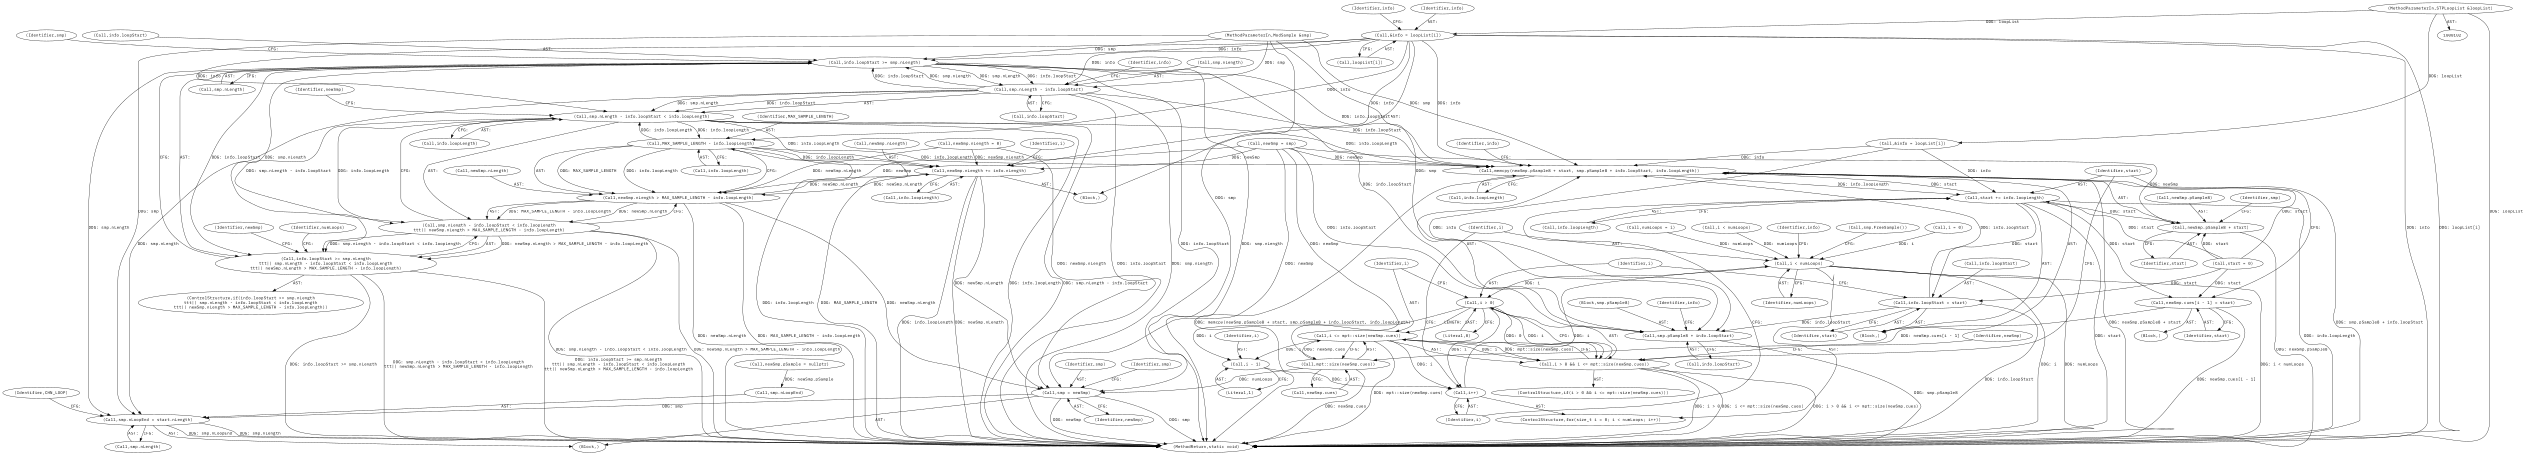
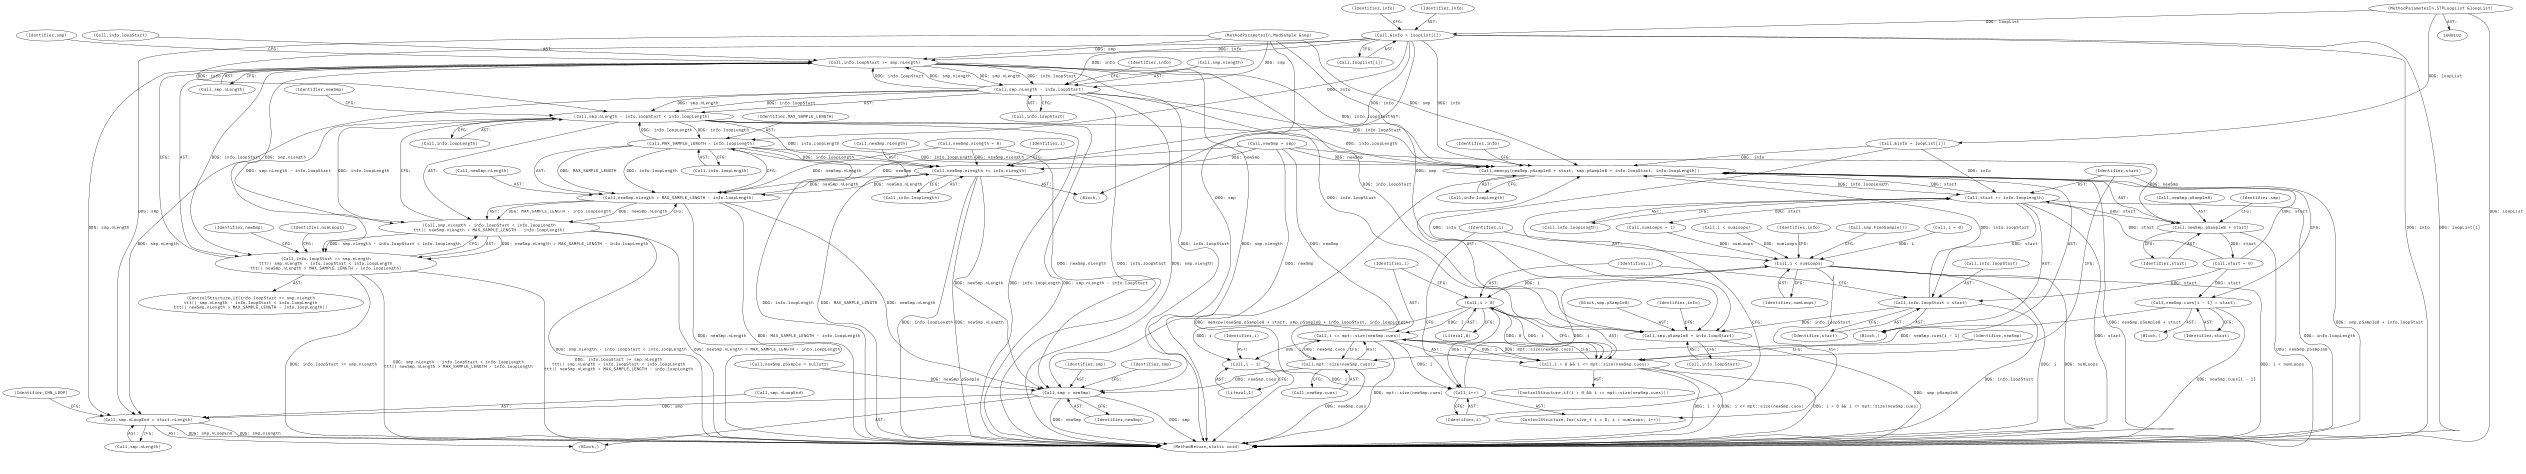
  digraph {
    fontname="IBM Plex Mono"
    node [fontname="IBM Plex Mono"]
    edge [fontname="IBM Plex Mono"]
    n1 [label="(Call,&info = loopList[i])"]
    n2 [label="(Call,info.loopStart >= smp.nLength)"]
    n3 [label="(Call,smp.nLength - info.loopStart)"]
    n4 [label="(Call,smp.nLength - info.loopStart < info.loopLength)"]
    n5 [label="(Call,MAX_SAMPLE_LENGTH - info.loopLength)"]
    n6 [label="(Call,newSmp.nLength += info.nLength)"]
    n7 [label="(Call,memcpy(newSmp.pSample8 + start, smp.pSample8 + info.loopStart, info.loopLength))"]
    n8 [label="(Block,)"]
    n9 [label="(MethodReturn,static void)"]
    n10 [label="(Call,loopList[i])"]
    n11 [label="(Call,info.loopStart >= smp.nLength\n\t\t\t|| smp.nLength - info.loopStart < info.loopLength\n\t\t\t|| newSmp.nLength > MAX_SAMPLE_LENGTH - info.loopLength)"]
    n12 [label="(Call,smp.nLoopEnd = start.nLength)"]
    n13 [label="(Call,smp.pSample8 + info.loopStart)"]
    n14 [label="(Call,smp.nLength)"]
    n15 [label="(Call,info.loopStart)"]
    n16 [label="(Call,smp.nLength - info.loopStart < info.loopLength\n\t\t\t|| newSmp.nLength > MAX_SAMPLE_LENGTH - info.loopLength)"]
    n17 [label="(Call,info.loopLength)"]
    n18 [label="(Call,newSmp.nLength > MAX_SAMPLE_LENGTH - info.loopLength)"]
    n19 [label="(Call,info.loopLength)"]
    n20 [label="(Call,smp = newSmp)"]
    n21 [label="(Call,info.loopLength)"]
    n22 [label="(Call,start += info.loopLength)"]
    n23 [label="(Block,)"]
    n24 [label="(Call,info.loopLength)"]
    n25 [label="(MethodParameterIn,STPLoopList &loopList)"]
    n26 [label="(Call,&info = loopList[i])"]
    1000102
    n28 [label="(ControlStructure,if(info.loopStart >= smp.nLength\n\t\t\t|| smp.nLength - info.loopStart < info.loopLength\n\t\t\t|| newSmp.nLength > MAX_SAMPLE_LENGTH - info.loopLength))"]
    n29 [label="(Block,)"]
    n30 [label="(Call,smp.nLength)"]
    n31 [label="(Call,info.loopStart)"]
    n32 [label="(Identifier,newSmp)"]
    n33 [label="(Call,newSmp.pSample8 + start)"]
    n34 [label="(Call,info.loopStart = start)"]
    n35 [label="(Call,newSmp.cues[i - 1] = start)"]
    n36 [label="(Call,info.loopLength)"]
    n37 [label="(Identifier,start)"]
    n38 [label="(Identifier,start)"]
    n39 [label="(Call,mpt::size(newSmp.cues))"]
    n40 [label="(Identifier,start)"]
    n41 [label="(Block,)"]
    n42 [label="(Call,i <= mpt::size(newSmp.cues))"]
    n43 [label="(Call,newSmp.cues)"]
    n44 [label="(Call,i++)"]
    n45 [label="(Call,i > 0 && i <= mpt::size(newSmp.cues))"]
    n46 [label="(Call,i - 1)"]
    n47 [label="(Call,i < numLoops)"]
    n48 [label="(Identifier,i)"]
    n49 [label="(ControlStructure,for(size_t i = 0; i < numLoops; i++))"]
    n50 [label="(Call,i > 0)"]
    n51 [label="(ControlStructure,if(i > 0 && i <= mpt::size(newSmp.cues)))"]
    n52 [label="(Literal,1)"]
    n53 [label="(Identifier,numLoops)"]
    n54 [label="(Literal,0)"]
    n55 [label="(Call,newSmp.pSample8)"]
    n56 [label="(Identifier,newSmp)"]
    n57 [label="(Call,smp.FreeSample())"]
    n58 [label="(Call,i = 0)"]
    n59 [label="(Block,smp.pSample8)"]
    n60 [label="(Identifier,smp)"]
    n61 [label="(Identifier,info)"]
    n62 [label="(Identifier,smp)"]
    n63 [label="(Call,newSmp.nLength = 0)"]
    n64 [label="(Identifier,info)"]
    n65 [label="(Identifier,newSmp)"]
    n66 [label="(Call,newSmp = smp)"]
    n67 [label="(Identifier,i)"]
    n68 [label="(Identifier,newSmp)"]
    n69 [label="(Call,newSmp.pSample = nullptr)"]
    n70 [label="(Call,start = 0)"]
    n71 [label="(Call,smp.nLoopEnd)"]
    n72 [label="(Identifier,i)"]
    n73 [label="(Identifier,smp)"]
    n74 [label="(Identifier,smp)"]
    n75 [label="(Identifier,CHN_LOOP)"]
    n76 [label="(Call,newSmp.nLength)"]
    n77 [label="(Identifier,start)"]
    n78 [label="(Identifier,i)"]
    n79 [label="(Identifier,info)"]
    n80 [label="(Call,info.loopStart)"]
    n81 [label="(Call,i < numLoops)"]
    n82 [label="(Identifier,info)"]
    n83 [label="(Identifier,info)"]
    n84 [label="(Identifier,info)"]
    n85 [label="(Identifier,MAX_SAMPLE_LENGTH)"]
    n86 [label="(Call,smp.nLength)"]
    n87 [label="(MethodParameterIn,ModSample &smp)"]
    n88 [label="(Call,numLoops = i)"]
    n89 [label="(Identifier,i)"]
    n90 [label="(Identifier,i)"]
    n91 [label="(Call,newSmp.nLength)"]
    n92 [label="(Identifier,numLoops)"]
    n93 [label="(Call,info.loopStart)"]
    n1 -> n2 [label="DDG: info"]
    n1 -> n3 [label="DDG: info"]
    n1 -> n4 [label="DDG: info"]
    n1 -> n5 [label="DDG: info"]
    n1 -> n6 [label="DDG: info"]
    n1 -> n7 [label="DDG: info"]
    n1 -> n8 [label="AST: "]
    n1 -> n9 [label="DDG: info"]
    n1 -> n9 [label="DDG: loopList[i]"]
    n1 -> n10 [label="CFG: "]
    n2 -> n3 [label="DDG: smp.nLength"]
    n2 -> n3 [label="DDG: info.loopStart"]
    n2 -> n7 [label="DDG: info.loopStart"]
    n2 -> n9 [label="DDG: info.loopStart"]
    n2 -> n9 [label="DDG: smp.nLength"]
    n2 -> n11 [label="AST: "]
    n2 -> n11 [label="DDG: info.loopStart"]
    n2 -> n11 [label="DDG: smp.nLength"]
    n2 -> n12 [label="DDG: smp.nLength"]
    n2 -> n13 [label="DDG: info.loopStart"]
    n2 -> n14 [label="CFG: "]
    n3 -> n2 [label="DDG: info.loopStart"]
    n3 -> n2 [label="DDG: smp.nLength"]
    n3 -> n4 [label="AST: "]
    n3 -> n4 [label="DDG: smp.nLength"]
    n3 -> n4 [label="DDG: info.loopStart"]
    n3 -> n7 [label="DDG: info.loopStart"]
    n3 -> n9 [label="DDG: info.loopStart"]
    n3 -> n9 [label="DDG: smp.nLength"]
    n3 -> n12 [label="DDG: smp.nLength"]
-   n66 -> n13 [label="DDG: info.loopStart"]
+   n3 -> n13 [label="DDG: info.loopStart"]
    n3 -> n15 [label="CFG: "]
    n4 -> n5 [label="DDG: info.loopLength"]
    n4 -> n6 [label="DDG: info.loopLength"]
    n4 -> n7 [label="DDG: info.loopLength"]
    n4 -> n9 [label="DDG: smp.nLength - info.loopStart"]
    n4 -> n9 [label="DDG: info.loopLength"]
    n4 -> n16 [label="AST: "]
    n4 -> n16 [label="DDG: smp.nLength - info.loopStart"]
    n4 -> n16 [label="DDG: info.loopLength"]
    n4 -> n17 [label="CFG: "]
    n5 -> n4 [label="DDG: info.loopLength"]
    n5 -> n6 [label="DDG: info.loopLength"]
    n5 -> n7 [label="DDG: info.loopLength"]
    n5 -> n9 [label="DDG: info.loopLength"]
    n5 -> n9 [label="DDG: MAX_SAMPLE_LENGTH"]
    n5 -> n18 [label="AST: "]
    n5 -> n18 [label="DDG: MAX_SAMPLE_LENGTH"]
    n5 -> n18 [label="DDG: info.loopLength"]
    n5 -> n19 [label="CFG: "]
    n6 -> n8 [label="AST: "]
    n6 -> n9 [label="DDG: newSmp.nLength"]
    n6 -> n9 [label="DDG: info.loopLength"]
    n6 -> n18 [label="DDG: newSmp.nLength"]
    n6 -> n20 [label="DDG: newSmp.nLength"]
    n6 -> n21 [label="CFG: "]
    n7 -> n9 [label="DDG: smp.pSample8 + info.loopStart"]
    n7 -> n9 [label="DDG: memcpy(newSmp.pSample8 + start, smp.pSample8 + info.loopStart, info.loopLength)"]
    n7 -> n9 [label="DDG: newSmp.pSample8 + start"]
    n7 -> n22 [label="DDG: info.loopLength"]
    n7 -> n23 [label="AST: "]
    n7 -> n24 [label="CFG: "]
    n10 -> n1 [label="AST: "]
    n11 -> n2 [label="CFG: "]
    n11 -> n9 [label="DDG: info.loopStart >= smp.nLength"]
    n11 -> n9 [label="DDG: smp.nLength - info.loopStart < info.loopLength\n\t\t\t|| newSmp.nLength > MAX_SAMPLE_LENGTH - info.loopLength"]
    n11 -> n9 [label="DDG: info.loopStart >= smp.nLength\n\t\t\t|| smp.nLength - info.loopStart < info.loopLength\n\t\t\t|| newSmp.nLength > MAX_SAMPLE_LENGTH - info.loopLength"]
    n11 -> n16 [label="CFG: "]
    n11 -> n28 [label="AST: "]
    n12 -> n9 [label="DDG: smp.nLoopEnd"]
    n12 -> n9 [label="DDG: smp.nLength"]
    n12 -> n29 [label="AST: "]
    n12 -> n30 [label="CFG: "]
    n13 -> n7 [label="AST: "]
    n13 -> n9 [label="DDG: smp.pSample8"]
    n13 -> n31 [label="CFG: "]
    n14 -> n2 [label="AST: "]
    n15 -> n3 [label="AST: "]
    n16 -> n4 [label="CFG: "]
    n16 -> n9 [label="DDG: smp.nLength - info.loopStart < info.loopLength"]
    n16 -> n9 [label="DDG: newSmp.nLength > MAX_SAMPLE_LENGTH - info.loopLength"]
    n16 -> n11 [label="AST: "]
    n16 -> n11 [label="DDG: smp.nLength - info.loopStart < info.loopLength"]
    n16 -> n11 [label="DDG: newSmp.nLength > MAX_SAMPLE_LENGTH - info.loopLength"]
    n16 -> n18 [label="CFG: "]
    n17 -> n4 [label="AST: "]
    n18 -> n5 [label="CFG: "]
    n18 -> n6 [label="DDG: newSmp.nLength"]
    n18 -> n9 [label="DDG: newSmp.nLength"]
    n18 -> n9 [label="DDG: MAX_SAMPLE_LENGTH - info.loopLength"]
    n18 -> n16 [label="AST: "]
    n18 -> n16 [label="DDG: newSmp.nLength"]
    n18 -> n16 [label="DDG: MAX_SAMPLE_LENGTH - info.loopLength"]
    n18 -> n20 [label="DDG: newSmp.nLength"]
    n19 -> n5 [label="AST: "]
    n20 -> n9 [label="DDG: newSmp"]
    n20 -> n9 [label="DDG: smp"]
    n20 -> n12 [label="DDG: smp"]
    n20 -> n29 [label="AST: "]
    n20 -> n32 [label="CFG: "]
    n21 -> n6 [label="AST: "]
    n22 -> n7 [label="DDG: start"]
    n22 -> n9 [label="DDG: start"]
    n22 -> n9 [label="DDG: info.loopLength"]
    n22 -> n23 [label="AST: "]
    n22 -> n33 [label="DDG: start"]
    n22 -> n34 [label="DDG: start"]
-   n22 -> n35 [label="DDG: start"]
+   n22 -> n88 [label="DDG: start"]
    n22 -> n36 [label="CFG: "]
    n24 -> n7 [label="AST: "]
    n25 -> n1 [label="DDG: loopList"]
    n25 -> n9 [label="DDG: loopList"]
    n25 -> n26 [label="DDG: loopList"]
    n25 -> 1000102 [label="AST: "]
    n26 -> n7 [label="DDG: info"]
    n26 -> n13 [label="DDG: info"]
    n26 -> n22 [label="DDG: info"]
    n30 -> n12 [label="AST: "]
    n31 -> n13 [label="AST: "]
    n32 -> n20 [label="AST: "]
    n33 -> n7 [label="AST: "]
    n33 -> n9 [label="DDG: newSmp.pSample8"]
    n33 -> n37 [label="CFG: "]
    n34 -> n7 [label="DDG: info.loopStart"]
    n34 -> n9 [label="DDG: info.loopStart"]
    n34 -> n13 [label="DDG: info.loopStart"]
    n34 -> n23 [label="AST: "]
    n34 -> n38 [label="CFG: "]
    n35 -> n9 [label="DDG: newSmp.cues[i - 1]"]
    n35 -> n39 [label="DDG: newSmp.cues[i - 1]"]
    n35 -> n40 [label="CFG: "]
    n35 -> n41 [label="AST: "]
    n36 -> n22 [label="AST: "]
    n37 -> n33 [label="AST: "]
    n38 -> n34 [label="AST: "]
    n39 -> n9 [label="DDG: newSmp.cues"]
-   n39 -> n20 [label="DDG: numLoops"]
+   n39 -> n20 [label="DDG: newSmp.cues"]
    n39 -> n42 [label="AST: "]
    n39 -> n42 [label="DDG: newSmp.cues"]
    n39 -> n43 [label="CFG: "]
    n40 -> n35 [label="AST: "]
    n42 -> n9 [label="DDG: mpt::size(newSmp.cues)"]
    n42 -> n39 [label="CFG: "]
    n42 -> n44 [label="DDG: i"]
    n42 -> n45 [label="AST: "]
    n42 -> n45 [label="DDG: i"]
    n42 -> n45 [label="DDG: mpt::size(newSmp.cues)"]
    n42 -> n46 [label="DDG: i"]
    n43 -> n39 [label="AST: "]
    n44 -> n47 [label="DDG: i"]
    n44 -> n48 [label="CFG: "]
    n44 -> n49 [label="AST: "]
    n45 -> n9 [label="DDG: i > 0 && i <= mpt::size(newSmp.cues)"]
    n45 -> n9 [label="DDG: i > 0"]
    n45 -> n9 [label="DDG: i <= mpt::size(newSmp.cues)"]
    n45 -> n42 [label="CFG: "]
    n45 -> n50 [label="CFG: "]
    n45 -> n51 [label="AST: "]
    n46 -> n44 [label="DDG: i"]
    n46 -> n52 [label="CFG: "]
    n47 -> n9 [label="DDG: i"]
    n47 -> n9 [label="DDG: numLoops"]
    n47 -> n9 [label="DDG: i < numLoops"]
    n47 -> n49 [label="AST: "]
    n47 -> n50 [label="DDG: i"]
    n47 -> n53 [label="CFG: "]
    n48 -> n22 [label="CFG: "]
    n48 -> n44 [label="AST: "]
-   n50 -> n42 [label="LENGTH: i"]
+   n50 -> n42 [label="DDG: i"]
    n50 -> n44 [label="DDG: i"]
    n50 -> n45 [label="AST: "]
    n50 -> n45 [label="DDG: i"]
    n50 -> n45 [label="DDG: 0"]
    n50 -> n46 [label="DDG: i"]
    n50 -> n54 [label="CFG: "]
    n52 -> n46 [label="AST: "]
    n53 -> n47 [label="AST: "]
    n54 -> n50 [label="AST: "]
    n55 -> n33 [label="AST: "]
    n56 -> n45 [label="CFG: "]
    n57 -> n47 [label="CFG: "]
    n58 -> n47 [label="DDG: i"]
    n59 -> n13 [label="AST: "]
    n60 -> n20 [label="CFG: "]
    n61 -> n13 [label="CFG: "]
    n62 -> n33 [label="CFG: "]
    n63 -> n6 [label="DDG: newSmp.nLength"]
    n63 -> n18 [label="DDG: newSmp.nLength"]
    n63 -> n20 [label="DDG: newSmp.nLength"]
    n64 -> n7 [label="CFG: "]
    n65 -> n4 [label="CFG: "]
    n66 -> n6 [label="DDG: newSmp"]
    n66 -> n7 [label="DDG: newSmp"]
    n66 -> n18 [label="DDG: newSmp"]
    n66 -> n20 [label="DDG: newSmp"]
    n66 -> n33 [label="DDG: newSmp"]
    n66 -> n39 [label="DDG: newSmp"]
    n67 -> n44 [label="CFG: "]
    n67 -> n47 [label="AST: "]
    n68 -> n11 [label="CFG: "]
-   n69 -> n71 [label="DDG: newSmp.pSample"]
+   n69 -> n20 [label="DDG: newSmp.pSample"]
    n70 -> n7 [label="DDG: start"]
    n70 -> n22 [label="DDG: start"]
-   n70 -> n33 [label="DDG: start"]
+   n33 -> n70 [label="DDG: start"]
    n70 -> n34 [label="DDG: start"]
    n70 -> n35 [label="DDG: start"]
    n71 -> n12 [label="AST: "]
    n72 -> n42 [label="AST: "]
    n72 -> n50 [label="CFG: "]
    n73 -> n2 [label="CFG: "]
    n74 -> n20 [label="AST: "]
    n75 -> n12 [label="CFG: "]
    n76 -> n18 [label="AST: "]
    n77 -> n22 [label="AST: "]
    n77 -> n35 [label="CFG: "]
    n77 -> n45 [label="CFG: "]
    n78 -> n6 [label="CFG: "]
    n79 -> n3 [label="CFG: "]
    n80 -> n2 [label="AST: "]
    n81 -> n47 [label="DDG: numLoops"]
    n82 -> n1 [label="CFG: "]
    n83 -> n1 [label="AST: "]
    n84 -> n47 [label="CFG: "]
    n85 -> n5 [label="AST: "]
    n86 -> n3 [label="AST: "]
    n87 -> n2 [label="DDG: smp"]
    n87 -> n3 [label="DDG: smp"]
    n87 -> n7 [label="DDG: smp"]
    n87 -> n12 [label="DDG: smp"]
    n87 -> n13 [label="DDG: smp"]
    n87 -> n20 [label="DDG: smp"]
    n88 -> n47 [label="DDG: numLoops"]
    n89 -> n46 [label="AST: "]
    n90 -> n34 [label="CFG: "]
    n90 -> n50 [label="AST: "]
    n91 -> n6 [label="AST: "]
    n92 -> n11 [label="CFG: "]
    n93 -> n34 [label="AST: "]
  }
